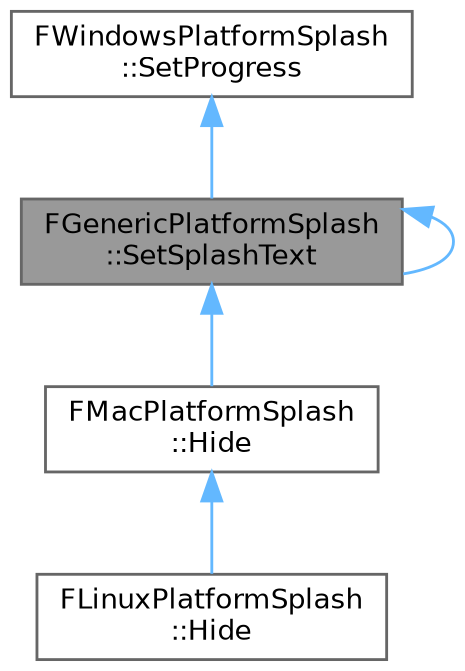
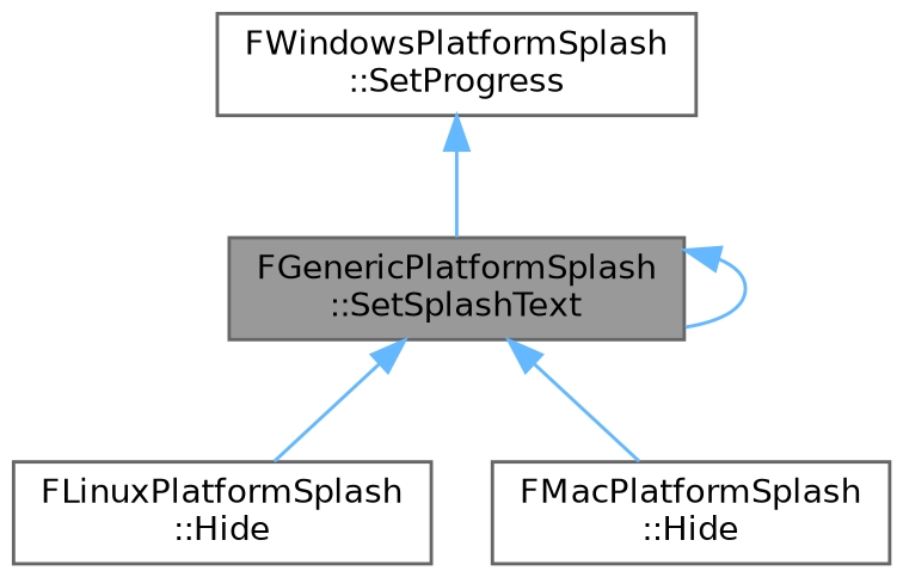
  digraph {
    rankdir=TB
    node [color=grey40 fillcolor=white fontname=Helvetica fontsize=10 shape=box style=filled]
    edge [color=steelblue1 dir=back fontname=Helvetica fontsize=10 labelfontname=Helvetica labelfontsize=10 style=solid]
    n1 [color=gray40 fillcolor=grey60 fontcolor=black height=0.2 label="FGenericPlatformSplash\l::SetSplashText" width=0.4]
    n2 [height=0.2 label="FLinuxPlatformSplash\l::Hide" width=0.4]
    n3 [height=0.2 label="FMacPlatformSplash\l::Hide" width=0.4]
    n4 [height=0.2 label="FWindowsPlatformSplash\l::SetProgress" width=0.4]
    n1 -> n1
-   n3 -> n2
+   n1 -> n2
    n1 -> n3
    n4 -> n1
  }
